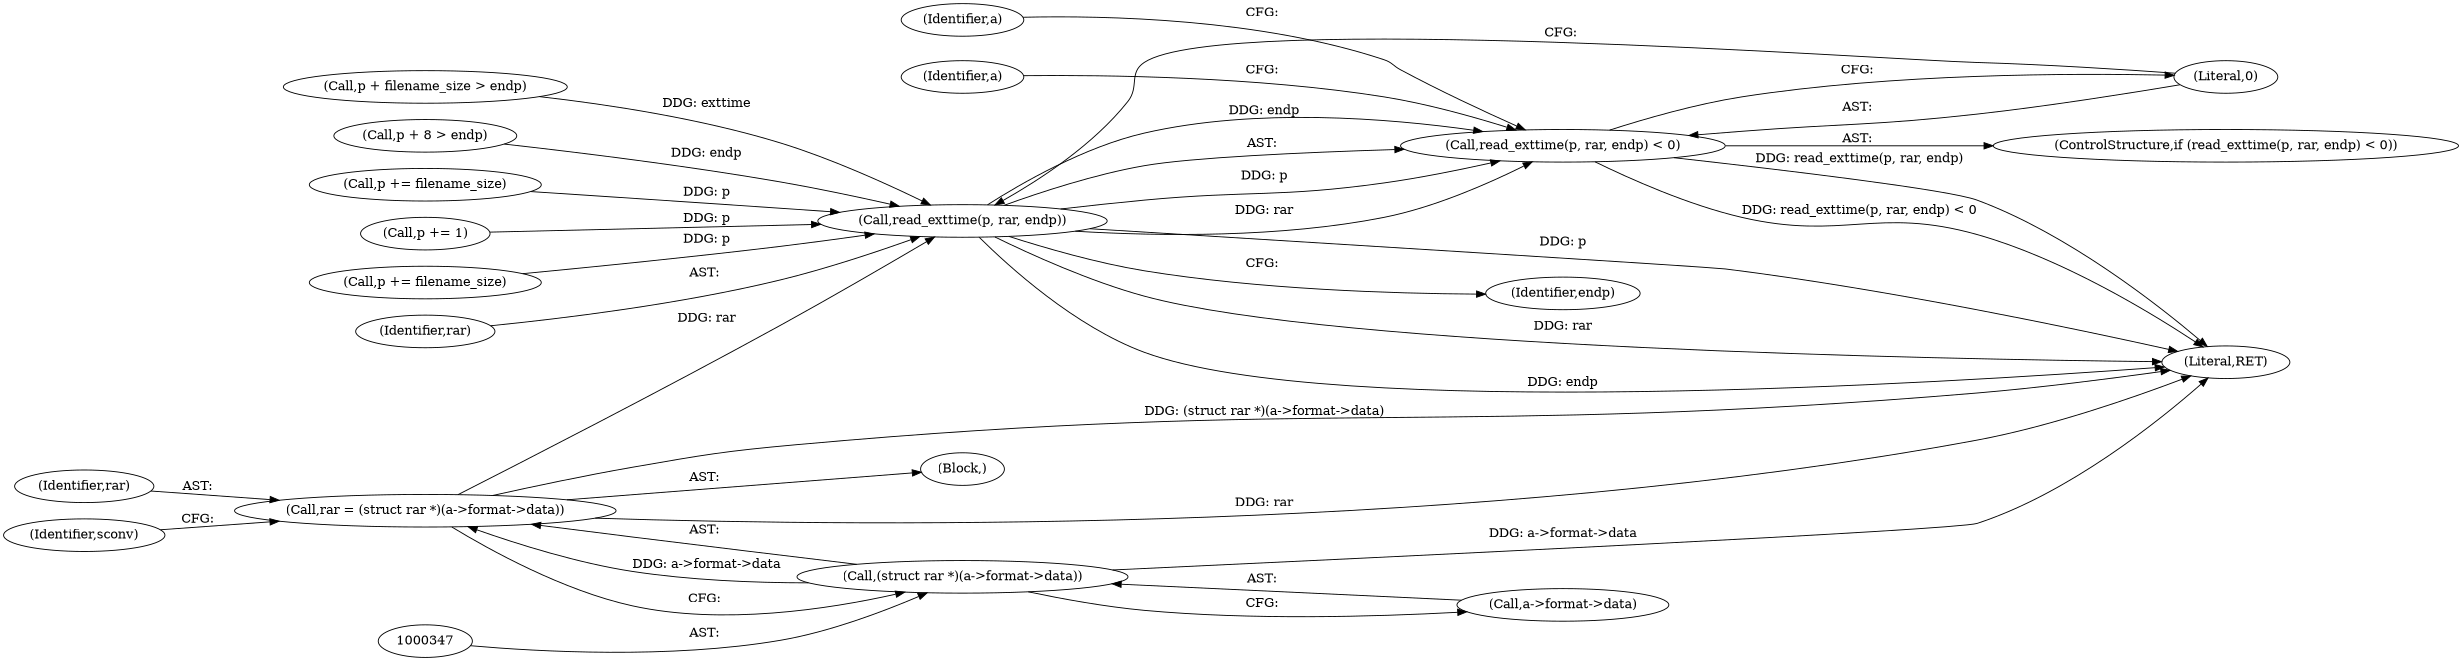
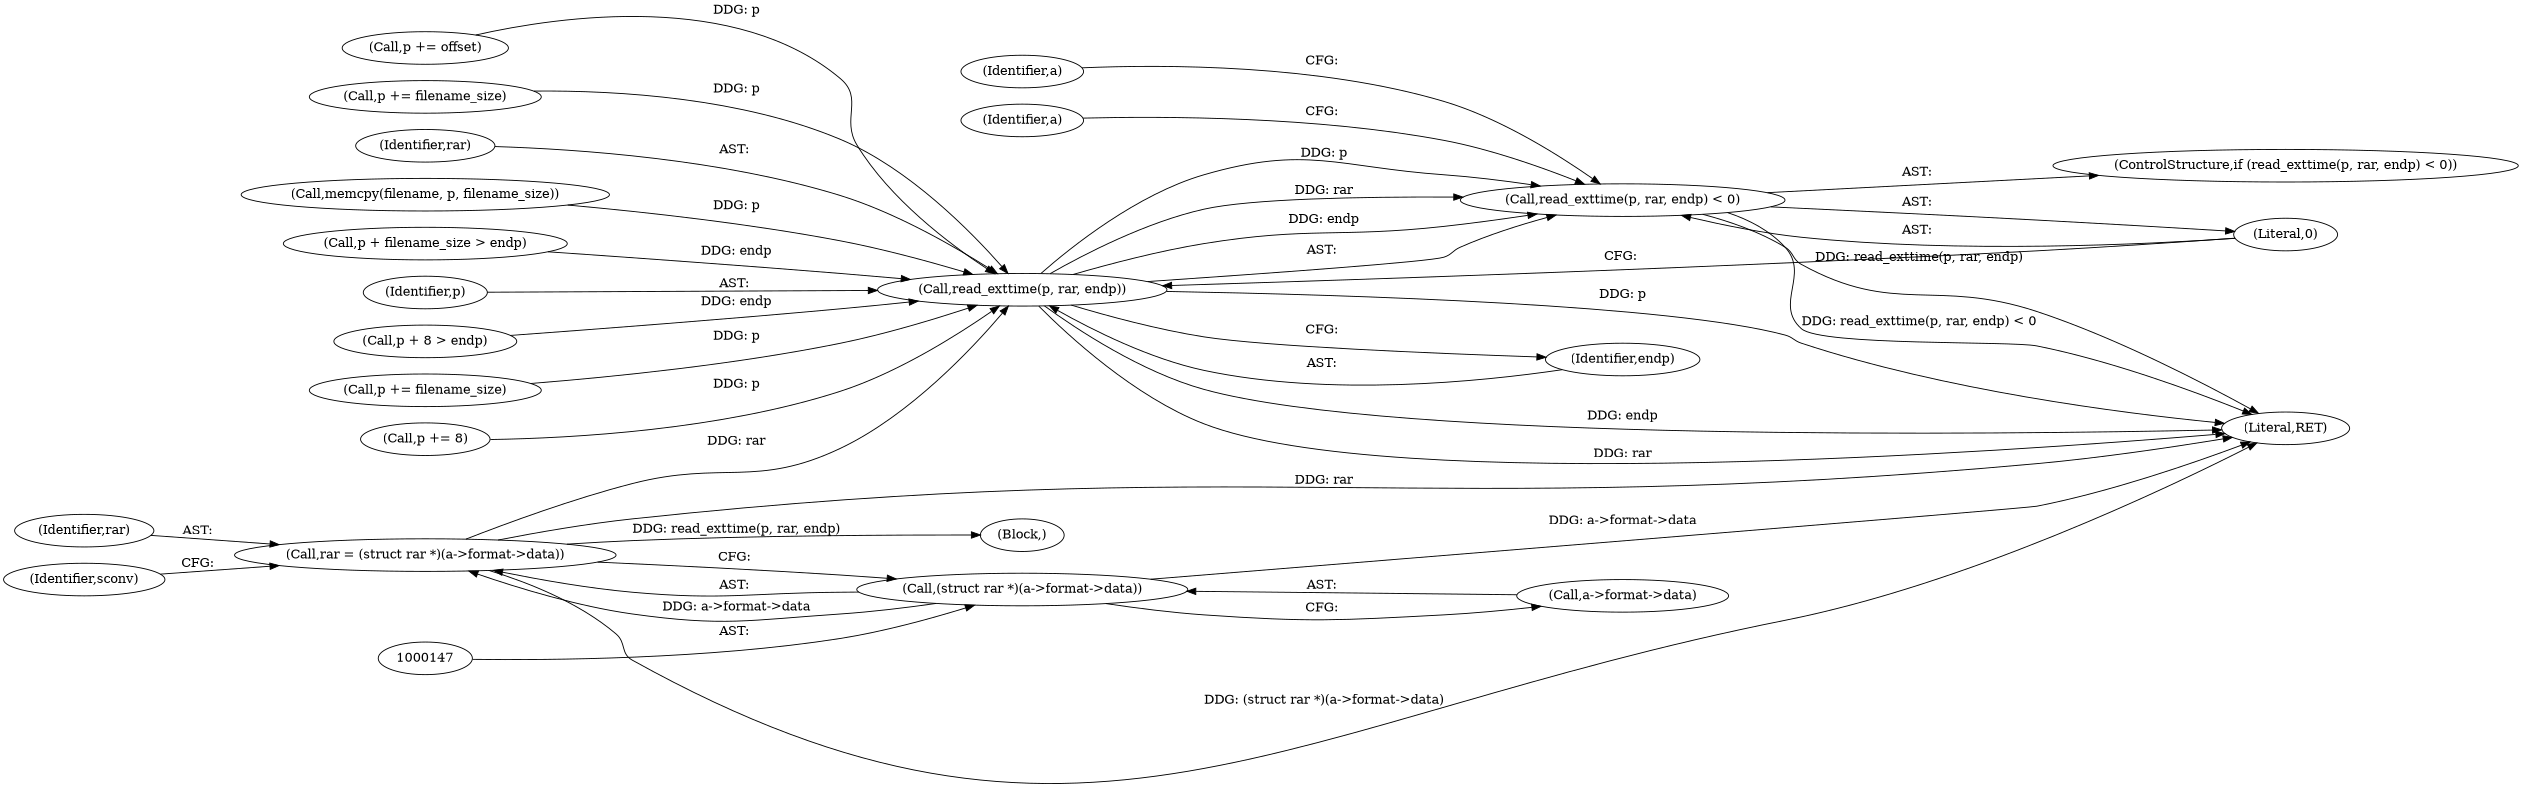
  digraph {
    rankdir=LR
    n1 [label="(Call,rar = (struct rar *)(a->format->data))"]
    n2 [label="(Call,(struct rar *)(a->format->data))"]
    n3 [label="(Call,read_exttime(p, rar, endp))"]
    n4 [label="(Block,)"]
    n5 [label="(Literal,RET)"]
    n6 [label="(Call,a->format->data)"]
    n7 [label="(Call,read_exttime(p, rar, endp) < 0)"]
    n8 [label="(Identifier,endp)"]
    n9 [label="(Literal,0)"]
    n10 [label="(ControlStructure,if (read_exttime(p, rar, endp) < 0))"]
    n11 [label="(Identifier,a)"]
    n12 [label="(Call,p + filename_size > endp)"]
+   n13 [label="(Identifier,p)"]
    n14 [label="(Call,p + 8 > endp)"]
    n15 [label="(Identifier,a)"]
    n16 [label="(Identifier,rar)"]
    n17 [label="(Call,p += filename_size)"]
-   n18 [label="(Call,p += 1)"]
+   n18 [label="(Call,p += 8)"]
+   n19 [label="(Call,p += offset)"]
    n20 [label="(Call,p += filename_size)"]
    n21 [label="(Identifier,sconv)"]
    n22 [label="(Identifier,rar)"]
-   1000147 [label=1000347]
+   n23 [label="(Call,memcpy(filename, p, filename_size))"]
+   1000147
    n1 -> n2 [label="CFG: "]
    n1 -> n3 [label="DDG: rar"]
-   n1 -> n4 [label="AST: "]
+   n1 -> n4 [label="DDG: read_exttime(p, rar, endp)"]
    n1 -> n5 [label="DDG: rar"]
    n1 -> n5 [label="DDG: (struct rar *)(a->format->data)"]
    n2 -> n1 [label="AST: "]
    n2 -> n1 [label="DDG: a->format->data"]
    n2 -> n5 [label="DDG: a->format->data"]
    n2 -> n6 [label="CFG: "]
    n3 -> n5 [label="DDG: endp"]
    n3 -> n5 [label="DDG: p"]
    n3 -> n5 [label="DDG: rar"]
    n3 -> n7 [label="AST: "]
    n3 -> n7 [label="DDG: p"]
    n3 -> n7 [label="DDG: rar"]
    n3 -> n7 [label="DDG: endp"]
    n3 -> n8 [label="CFG: "]
    n6 -> n2 [label="AST: "]
    n7 -> n5 [label="DDG: read_exttime(p, rar, endp)"]
    n7 -> n5 [label="DDG: read_exttime(p, rar, endp) < 0"]
-   n7 -> n9 [label="CFG: "]
+   n7 -> n9 [label="AST: "]
    n7 -> n10 [label="AST: "]
+   n8 -> n3 [label="AST: "]
    n9 -> n3 [label="CFG: "]
    n9 -> n7 [label="AST: "]
    n11 -> n7 [label="CFG: "]
-   n12 -> n3 [label="DDG: exttime"]
+   n12 -> n3 [label="DDG: endp"]
+   n13 -> n3 [label="AST: "]
    n14 -> n3 [label="DDG: endp"]
    n15 -> n7 [label="CFG: "]
    n16 -> n1 [label="AST: "]
    n17 -> n3 [label="DDG: p"]
    n18 -> n3 [label="DDG: p"]
+   n19 -> n3 [label="DDG: p"]
    n20 -> n3 [label="DDG: p"]
    n21 -> n1 [label="CFG: "]
    n22 -> n3 [label="AST: "]
+   n23 -> n3 [label="DDG: p"]
    1000147 -> n2 [label="AST: "]
  }
